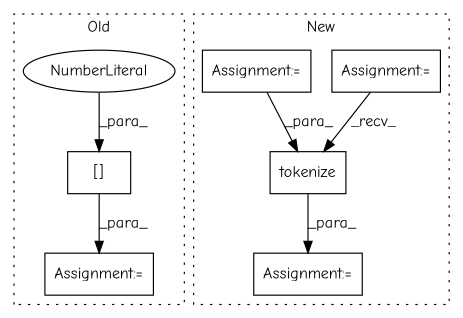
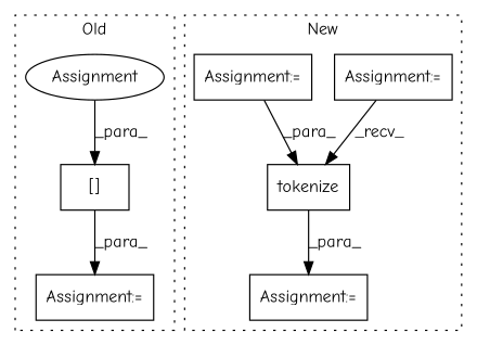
  digraph {
    fontname="Comic Neue"
    node [a=7 l=1 shape=box fontname="Comic Neue"]
    edge [fontname="Comic Neue"]
    n1 [a=2 l="17,1" label="[]" s="3075,3093"]
    n2 [label="Assignment:=" s=3074]
-   n3 [a=34 label=NumberLiteral s=3092 shape=ellipse]
+   n3 [a=34 label=Assignment s=3092 shape=ellipse]
    n4 [a=32 l="9,1" label=tokenize s="2912,2940"]
    n5 [label="Assignment:=" s=2884]
    n6 [l=9 label="Assignment:=" s=2717]
    n7 [l=4 label="Assignment:=" s=2754]
    subgraph cluster_1 {
      label=Old
      style=dotted
      n1
      n2
      n3
    }
    subgraph cluster_2 {
      label=New
      style=dotted
      n4
      n5
      n6
      n7
    }
    n1 -> n2 [label=_para_]
    n3 -> n1 [label=_para_]
    n4 -> n5 [label=_para_]
    n6 -> n4 [label=_recv_]
    n7 -> n4 [label=_para_]
  }
